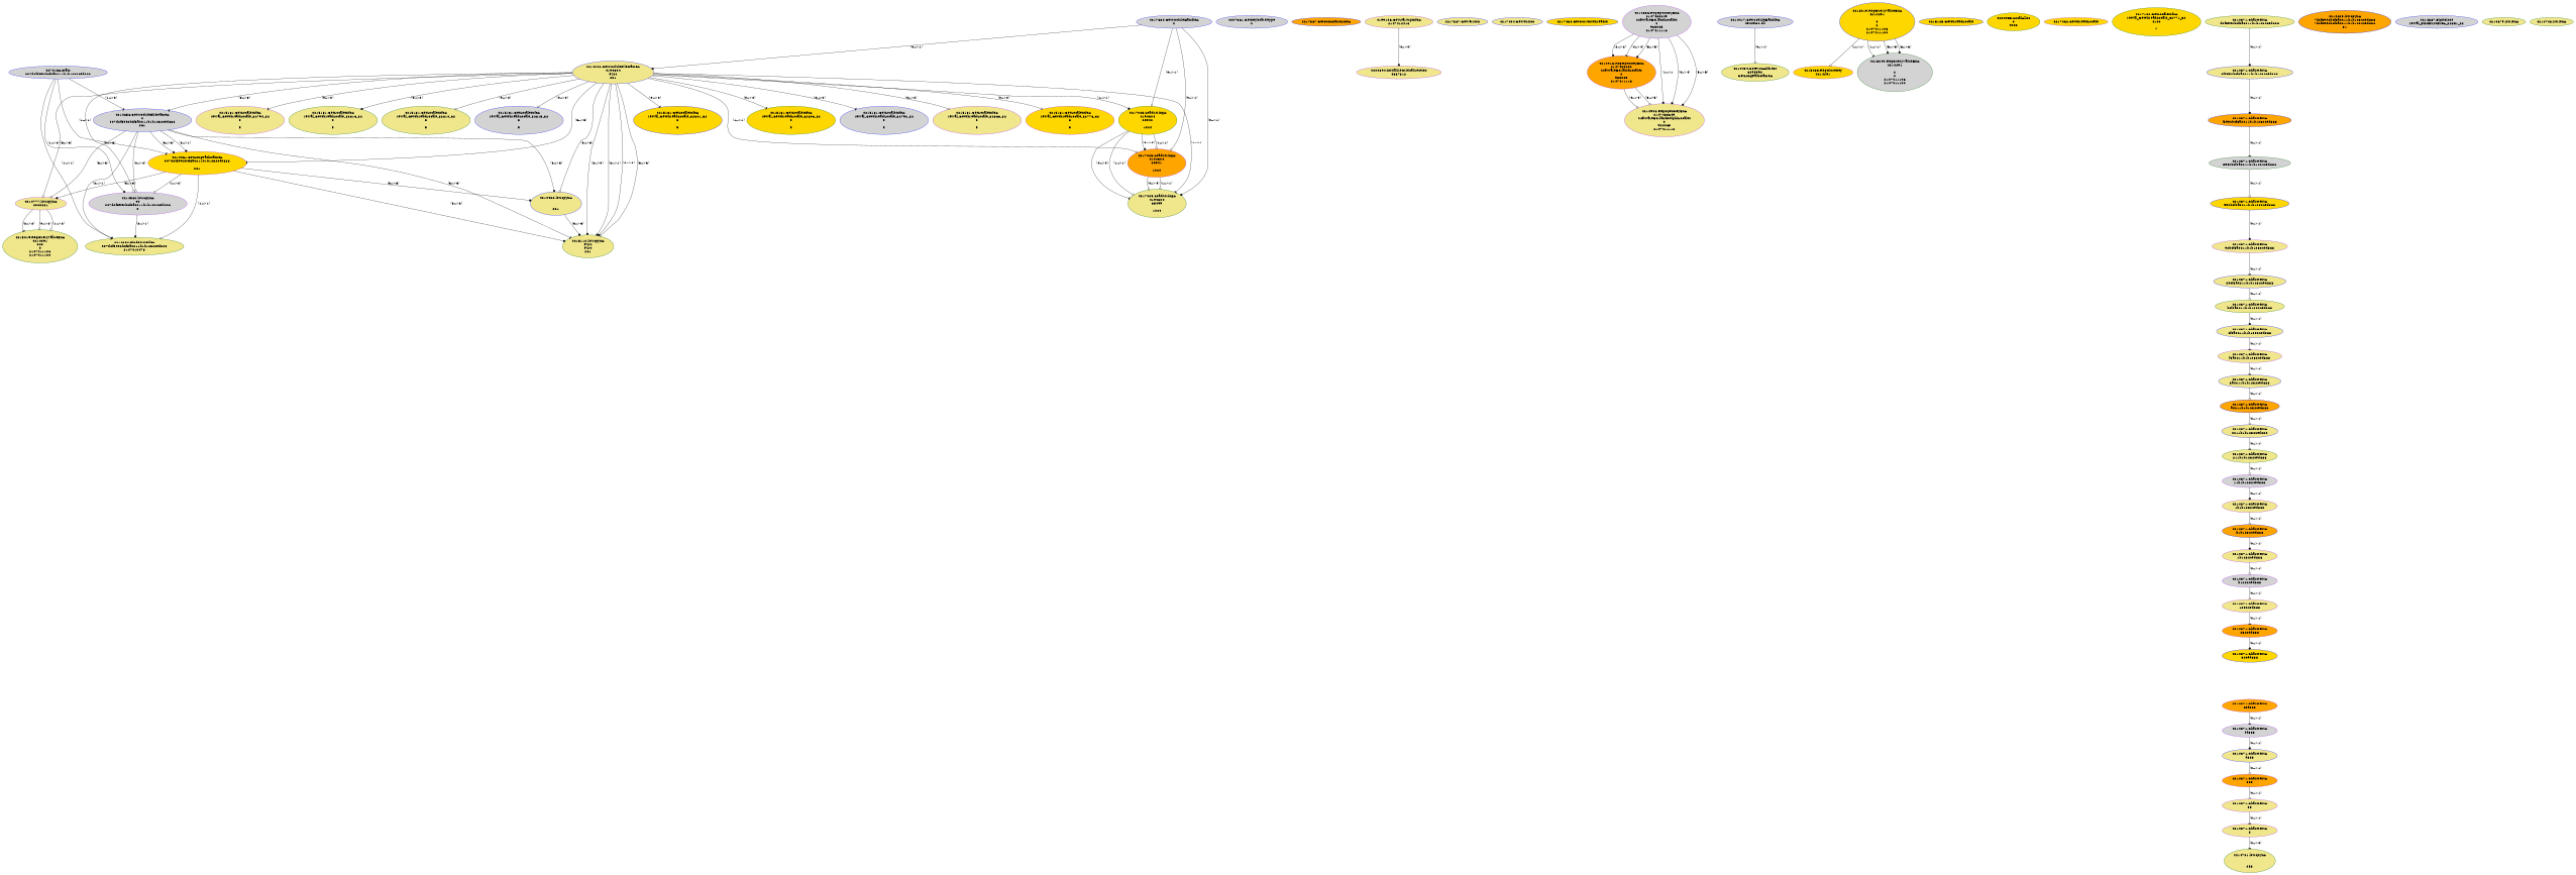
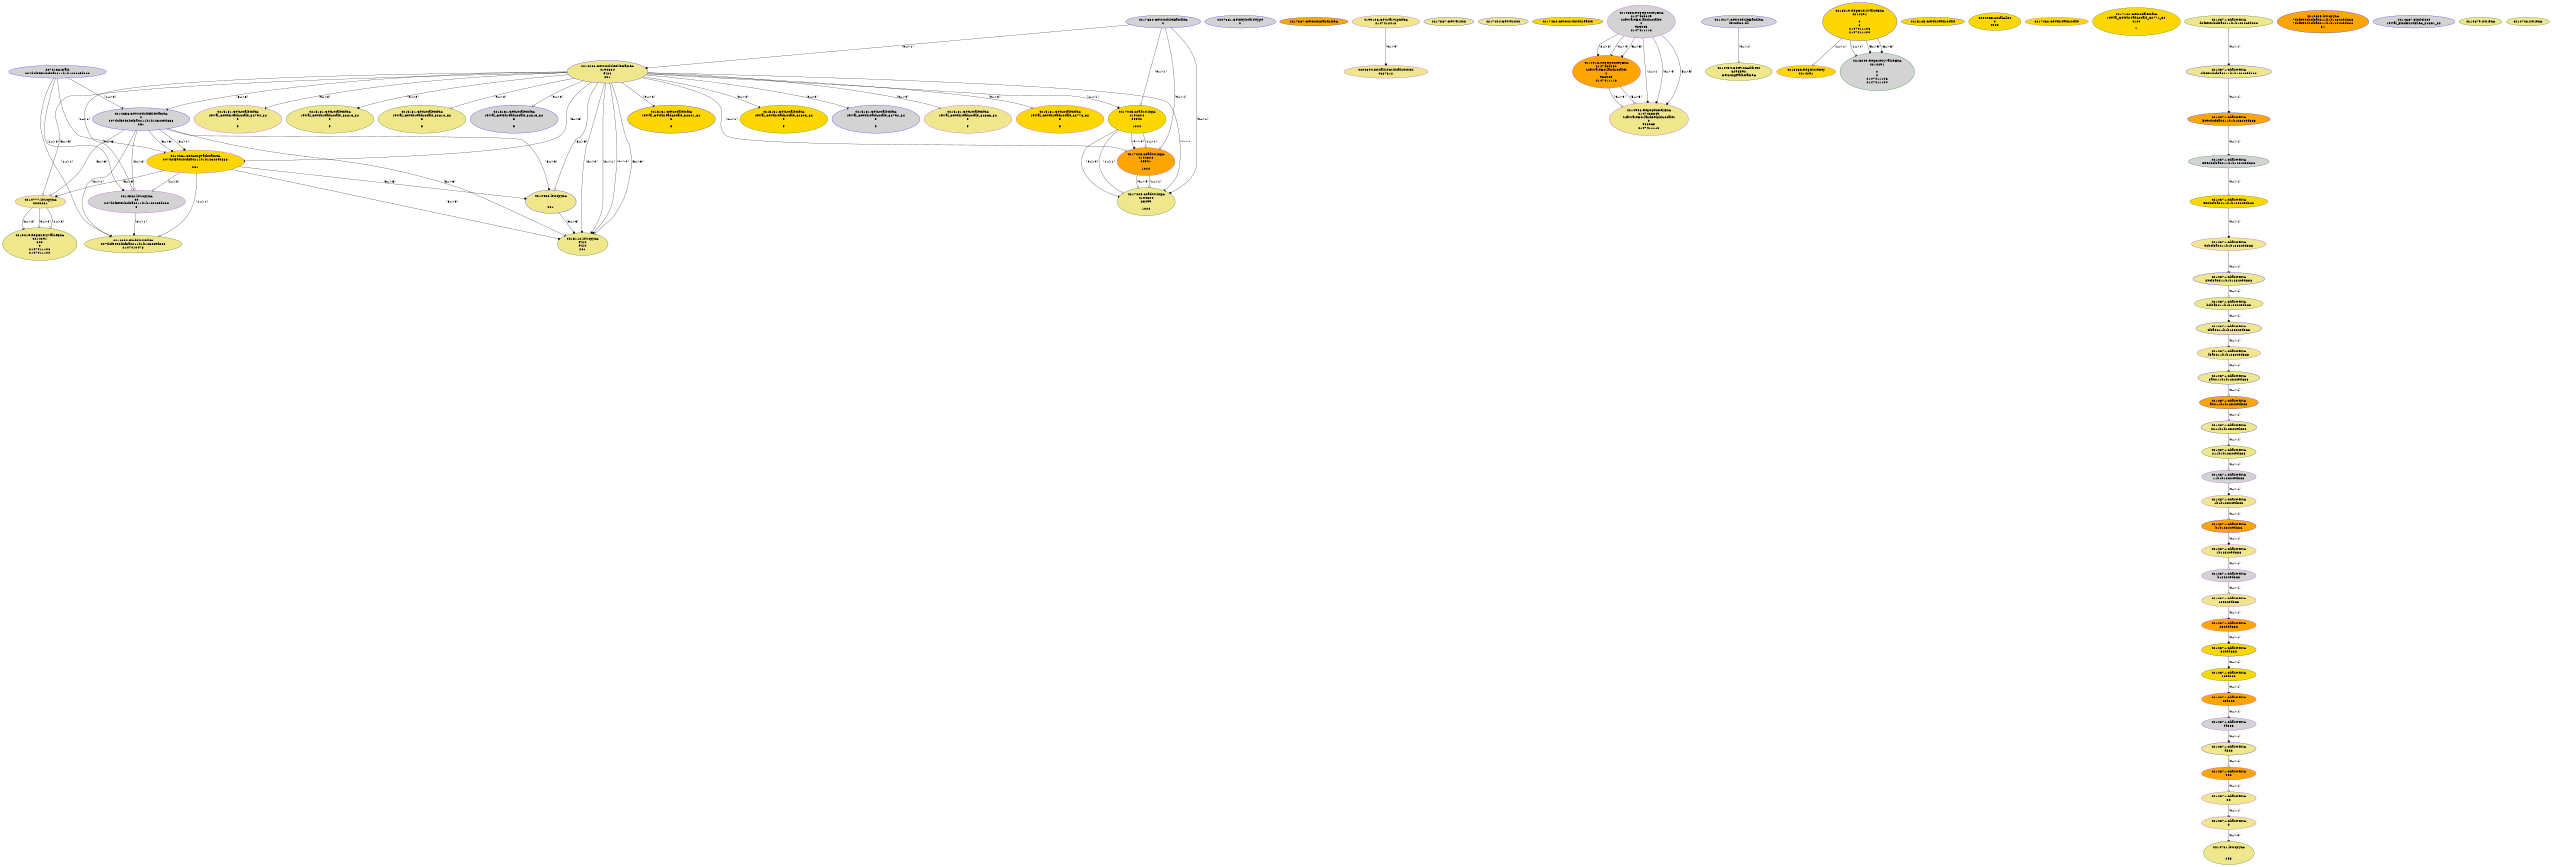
  digraph {
    node [color=blue fillcolor=khaki style=filled]
    edge [arrowhead=odot]
    n1 [fillcolor=lightgrey label="4270136.main\n007d2f59e2bcf8a0211b1b1232ced888"]
    n2 [fillcolor=lightgrey label="4214856.GetModuleFileNameA\n0\n007d2f59e2bcf8a0211b1b1232ced888\n261"]
    n3 [color=purple fillcolor=gold label="4214461.GetLongPathNameA\n007d2f59e2bcf8a0211b1b1232ced888\n\n261"]
    n4 [color=purple fillcolor=lightgrey label="4214582.lstrcpynA\n00\n007d2f59e2bcf8a0211b1b1232ced888\n3"]
    n5 [color=darkgreen label="4214654.FindFirstFileA\n007d2f59e2bcf8a0211b1b1232ced888\n2147410478"]
    n6 [label="4214482.lstrcpynA\n\n\n261"]
    n7 [color=darkgreen label="4215112.lstrcpynA\nPZM\nPZM\n261"]
    n8 [color=purple label="4214777.lstrcpynA\n0000261"]
    n9 [fillcolor=lightgrey label="4217684.GetModuleHandleA\n0"]
    n10 [label="4214286.GetModuleFileNameA\n4194304\nPZM\n261"]
    n11 [color=darkgreen fillcolor=gold label="4217025.LoadStringA\n4194304\n65502\n\n1024"]
    n12 [color=purple fillcolor=orange label="4217025.LoadStringA\n4194304\n65501\n\n1024"]
    n13 [color=darkgreen label="4217025.LoadStringA\n4194304\n65499\n\n1024"]
    n14 [fillcolor=gold label="4215131.GetLocaleInfoA\nretval_GetThreadLocale_32801_32\n3\n\n5"]
    n15 [color=darkgreen fillcolor=gold label="4215131.GetLocaleInfoA\nretval_GetThreadLocale_32803_32\n3\n\n5"]
    n16 [fillcolor=lightgrey label="4215131.GetLocaleInfoA\nretval_GetThreadLocale_32792_32\n3\n\n5"]
    n17 [color=purple label="4215131.GetLocaleInfoA\nretval_GetThreadLocale_32866_32\n3\n\n5"]
    n18 [color=purple fillcolor=gold label="4215131.GetLocaleInfoA\nretval_GetThreadLocale_32776_32\n3\n\n5"]
    n19 [color=purple label="4215131.GetLocaleInfoA\nretval_GetThreadLocale_32794_32\n3\n\n5"]
    n20 [color=darkgreen label="4215131.GetLocaleInfoA\nretval_GetThreadLocale_32813_32\n3\n\n5"]
    n21 [color=darkgreen label="4215131.GetLocaleInfoA\nretval_GetThreadLocale_32810_32\n3\n\n5"]
    n22 [fillcolor=lightgrey label="4215131.GetLocaleInfoA\nretval_GetThreadLocale_32815_32\n3\n\n5"]
    n23 [fillcolor=lightgrey label="4207361.GetKeyboardType\n0"]
    n24 [fillcolor=orange label="4217367.GetCommandLineA\n"]
    n25 [color=purple label="4199106.GetStartupInfoA\n2147412416"]
    n26 [color=purple label="4200894.InitializeCriticalSection\n4367812"]
    n27 [label="4217387.GetVersion\n"]
    n28 [label="4217404.GetVersion\n"]
    n29 [fillcolor=gold label="4217464.GetCurrentThreadId\n"]
    n30 [color=darkgreen label="4215019.RegQueryValueExA\n4214291\n000\n0\n2147411106\n2147411100"]
    n31 [color=purple fillcolor=lightgrey label="4214886.RegOpenKeyExA\n2147483649\nSoftware\Borland\Locales\n0\n983065\n2147411116"]
    n32 [color=purple fillcolor=orange label="4214916.RegOpenKeyExA\n2147483650\nSoftware\Borland\Locales\n0\n983065\n2147411116"]
    n33 [color=purple label="4214946.RegOpenKeyExA\n2147483649\nSoftware\Borland\Delphi\Locales\n0\n983065\n2147411116"]
    n34 [fillcolor=lightgrey label="4214417.GetModuleHandleA\nkernel32.dll"]
    n35 [color=darkgreen label="4214434.GetProcAddress\n6295592\nGetLongPathNameA"]
    n36 [fillcolor=gold label="4215019.RegQueryValueExA\n4214291\n\n0\n0\n2147411106\n2147411100"]
    n37 [color=purple fillcolor=gold label="4215083.RegCloseKey\n4214291"]
    n38 [color=darkgreen fillcolor=lightgrey label="4215049.RegQueryValueExA\n4214291\n\n0\n0\n2147411106\n2147411100"]
    n39 [fillcolor=gold label="4215125.GetThreadLocale\n"]
    n40 [color=darkgreen fillcolor=gold label="4200955.LocalAlloc\n0\n4088"]
    n41 [color=purple fillcolor=gold label="4217432.GetThreadLocale\n"]
    n42 [color=darkgreen fillcolor=gold label="4217102.GetLocaleInfoA\nretval_GetThreadLocale_32771_32\n4100\n\n7"]
    n43 [color=darkgreen label="4214371.CharNextA\nd2f59e2bcf8a0211b1b1232ced888"]
    n44 [label="4214371.CharNextA\n2f59e2bcf8a0211b1b1232ced888"]
    n45 [fillcolor=orange label="4214371.CharNextA\nf59e2bcf8a0211b1b1232ced888"]
    n46 [color=darkgreen fillcolor=lightgrey label="4214371.CharNextA\n59e2bcf8a0211b1b1232ced888"]
-   n47 [fillcolor=gold label="4214371.CharNextA\n9e2bcf8a0211b1b1232ced888"]
+   n47 [color=darkgreen fillcolor=gold label="4214371.CharNextA\n9e2bcf8a0211b1b1232ced888"]
    n48 [color=purple label="4214371.CharNextA\ne2bcf8a0211b1b1232ced888"]
    n49 [label="4214371.CharNextA\n2bcf8a0211b1b1232ced888"]
    n50 [color=darkgreen label="4214371.CharNextA\nbcf8a0211b1b1232ced888"]
    n51 [label="4214371.CharNextA\ncf8a0211b1b1232ced888"]
    n52 [color=purple label="4214371.CharNextA\nf8a0211b1b1232ced888"]
    n53 [label="4214371.CharNextA\n8a0211b1b1232ced888"]
    n54 [fillcolor=orange label="4214371.CharNextA\na0211b1b1232ced888"]
    n55 [label="4214371.CharNextA\n0211b1b1232ced888"]
    n56 [color=darkgreen label="4214371.CharNextA\n211b1b1232ced888"]
    n57 [color=purple fillcolor=lightgrey label="4214371.CharNextA\n11b1b1232ced888"]
    n58 [color=purple label="4214371.CharNextA\n1b1b1232ced888"]
    n59 [fillcolor=orange label="4214371.CharNextA\nb1b1232ced888"]
    n60 [color=purple label="4214371.CharNextA\n1b1232ced888"]
    n61 [color=purple fillcolor=lightgrey label="4214371.CharNextA\nb1232ced888"]
    n62 [color=purple label="4214371.CharNextA\n1232ced888"]
    n63 [color=purple fillcolor=orange label="4214371.CharNextA\n232ced888"]
    n64 [fillcolor=gold label="4214371.CharNextA\n32ced888"]
+   n65 [color=darkgreen fillcolor=gold label="4214371.CharNextA\n2ced888"]
    n66 [color=purple fillcolor=orange label="4214371.CharNextA\nced888"]
    n67 [color=purple fillcolor=lightgrey label="4214371.CharNextA\ned888"]
    n68 [label="4214371.CharNextA\nd888"]
    n69 [color=purple fillcolor=orange label="4214371.CharNextA\n888"]
    n70 [color=purple label="4214371.CharNextA\n88"]
    n71 [color=purple label="4214371.CharNextA\n8"]
    n72 [color=darkgreen label="4214731.lstrcpynA\n\n\n258"]
    n73 [fillcolor=orange label="4214635.lstrcpynA\n7d2f59e2bcf8a0211b1b1232ced888\n7d2f59e2bcf8a0211b1b1232ced888\n31"]
    n74 [fillcolor=lightgrey label="4214667.FindClose\nretval_FindFirstFileA_32851_32"]
    n75 [color=darkgreen label="4214679.lstrlenA\n"]
    n76 [color=darkgreen label="4214743.lstrlenA\n"]
    n1 -> n2 [arrowhead=tee label="(1-->2)"]
    n1 -> n3 [arrowhead=tee label="(1-->1)"]
    n1 -> n4 [arrowhead=dot label="(1-->2)"]
    n1 -> n5 [arrowhead=tee label="(1-->1)"]
    n2 -> n3 [arrowhead=dot label="(2-->1)"]
    n2 -> n3 [arrowhead=dot label="(3-->3)"]
    n2 -> n4 [label="(2-->2)"]
    n2 -> n5 [arrowhead=tee label="(2-->1)"]
    n2 -> n6 [arrowhead=dot label="(3-->3)"]
    n2 -> n7 [arrowhead=tee label="(3-->3)"]
    n2 -> n8 [label="(3-->3)"]
    n3 -> n4 [label="(1-->2)"]
    n3 -> n5 [label="(1-->1)"]
    n3 -> n6 [arrowhead=dot label="(3-->3)"]
    n3 -> n7 [arrowhead=dot label="(3-->3)"]
    n3 -> n8 [arrowhead=dot label="(3-->3)"]
    n4 -> n5 [arrowhead=dot label="(2-->1)"]
    n6 -> n7 [arrowhead=dot label="(3-->3)"]
    n8 -> n30 [label="(1-->2)"]
    n8 -> n30 [arrowhead=tee label="(2-->2)"]
    n8 -> n30 [label="(0-->2)"]
    n9 -> n10 [arrowhead=dot label="(0-->1)"]
    n9 -> n11 [label="(0-->1)"]
    n9 -> n12 [label="(0-->1)"]
    n9 -> n13 [arrowhead=dot label="(0-->1)"]
    n10 -> n2 [arrowhead=tee label="(3-->3)"]
    n10 -> n3 [arrowhead=tee label="(3-->3)"]
    n10 -> n4 [label="(0-->3)"]
    n10 -> n6 [label="(3-->3)"]
    n10 -> n7 [arrowhead=dot label="(2-->1)"]
    n10 -> n7 [arrowhead=dot label="(2-->2)"]
    n10 -> n7 [label="(3-->3)"]
    n10 -> n7 [arrowhead=dot label="(2-->0)"]
    n10 -> n8 [label="(3-->3)"]
    n10 -> n11 [arrowhead=dot label="(1-->1)"]
    n10 -> n12 [label="(1-->1)"]
    n10 -> n13 [arrowhead=tee label="(1-->1)"]
    n10 -> n14 [arrowhead=tee label="(0-->2)"]
    n10 -> n15 [arrowhead=tee label="(0-->2)"]
    n10 -> n16 [arrowhead=tee label="(0-->2)"]
    n10 -> n17 [label="(0-->2)"]
    n10 -> n18 [label="(0-->2)"]
    n10 -> n19 [arrowhead=tee label="(0-->2)"]
    n10 -> n20 [arrowhead=dot label="(0-->2)"]
    n10 -> n21 [label="(0-->2)"]
    n10 -> n22 [label="(0-->2)"]
    n11 -> n12 [label="(1-->1)"]
    n11 -> n12 [arrowhead=dot label="(4-->4)"]
    n11 -> n13 [label="(1-->1)"]
    n11 -> n13 [arrowhead=tee label="(4-->4)"]
    n12 -> n13 [label="(1-->1)"]
    n12 -> n13 [label="(4-->4)"]
    n25 -> n26 [arrowhead=dot label="(0-->0)"]
    n31 -> n32 [arrowhead=dot label="(2-->2)"]
    n31 -> n32 [arrowhead=tee label="(4-->4)"]
    n31 -> n32 [arrowhead=dot label="(5-->5)"]
    n31 -> n33 [arrowhead=dot label="(1-->1)"]
    n31 -> n33 [arrowhead=dot label="(4-->4)"]
    n31 -> n33 [arrowhead=dot label="(5-->5)"]
    n32 -> n33 [label="(4-->4)"]
    n32 -> n33 [label="(5-->5)"]
    n34 -> n35 [label="(0-->1)"]
    n36 -> n37 [label="(1-->1)"]
    n36 -> n38 [arrowhead=tee label="(1-->1)"]
    n36 -> n38 [arrowhead=dot label="(5-->5)"]
    n36 -> n38 [arrowhead=dot label="(6-->6)"]
    n43 -> n44 [arrowhead=dot label="(0-->1)"]
    n44 -> n45 [arrowhead=dot label="(0-->1)"]
    n45 -> n46 [arrowhead=tee label="(0-->1)"]
    n46 -> n47 [label="(0-->1)"]
    n47 -> n48 [arrowhead=dot label="(0-->1)"]
    n48 -> n49 [arrowhead=tee label="(0-->1)"]
    n49 -> n50 [label="(0-->1)"]
    n50 -> n51 [arrowhead=dot label="(0-->1)"]
    n51 -> n52 [arrowhead=tee label="(0-->1)"]
    n52 -> n53 [arrowhead=tee label="(0-->1)"]
    n53 -> n54 [label="(0-->1)"]
    n54 -> n55 [label="(0-->1)"]
    n55 -> n56 [arrowhead=tee label="(0-->1)"]
    n56 -> n57 [label="(0-->1)"]
    n57 -> n58 [arrowhead=dot label="(0-->1)"]
    n58 -> n59 [label="(0-->1)"]
    n59 -> n60 [arrowhead=dot label="(0-->1)"]
    n60 -> n61 [label="(0-->1)"]
    n61 -> n62 [label="(0-->1)"]
    n62 -> n63 [arrowhead=tee label="(0-->1)"]
    n63 -> n64 [arrowhead=dot label="(0-->1)"]
+   n64 -> n65 [arrowhead=dot label="(0-->1)"]
+   n65 -> n66 [arrowhead=tee label="(0-->1)"]
    n66 -> n67 [arrowhead=tee label="(0-->1)"]
    n67 -> n68 [arrowhead=dot label="(0-->1)"]
    n68 -> n69 [label="(0-->1)"]
    n69 -> n70 [label="(0-->1)"]
    n70 -> n71 [arrowhead=tee label="(0-->1)"]
    n71 -> n72 [arrowhead=tee label="(0-->0)"]
  }
